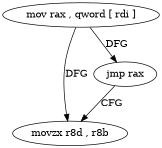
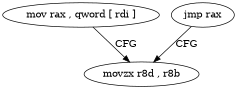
  digraph {
    n1 [label="mov rax , qword [ rdi ]"]
    n2 [label="movzx r8d , r8b"]
    n3 [label="jmp rax"]
-   n1 -> n2 [label=DFG]
-   n1 -> n3 [label=DFG]
+   n1 -> n2 [label=CFG]
    n3 -> n2 [label=CFG]
  }
